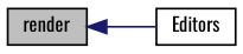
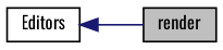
  digraph {
    rankdir=LR
    fontname=Oswald
    node [color=black fontname=Oswald fontsize=10 shape=record style=filled]
    n1 [fillcolor=white height=0.2 label=Editors width=0.4]
    n2 [fillcolor=grey75 fontcolor=black height=0.2 label=render width=0.4]
-   n2 -> n1 [color=midnightblue dir=back fontname=Oswald fontsize=10 labelfontname=Helvetica labelfontsize=10 shape=plaintext style=solid]
+   n1 -> n2 [color=midnightblue dir=back fontname=Oswald fontsize=10 labelfontname=Helvetica labelfontsize=10 shape=plaintext style=solid]
  }
